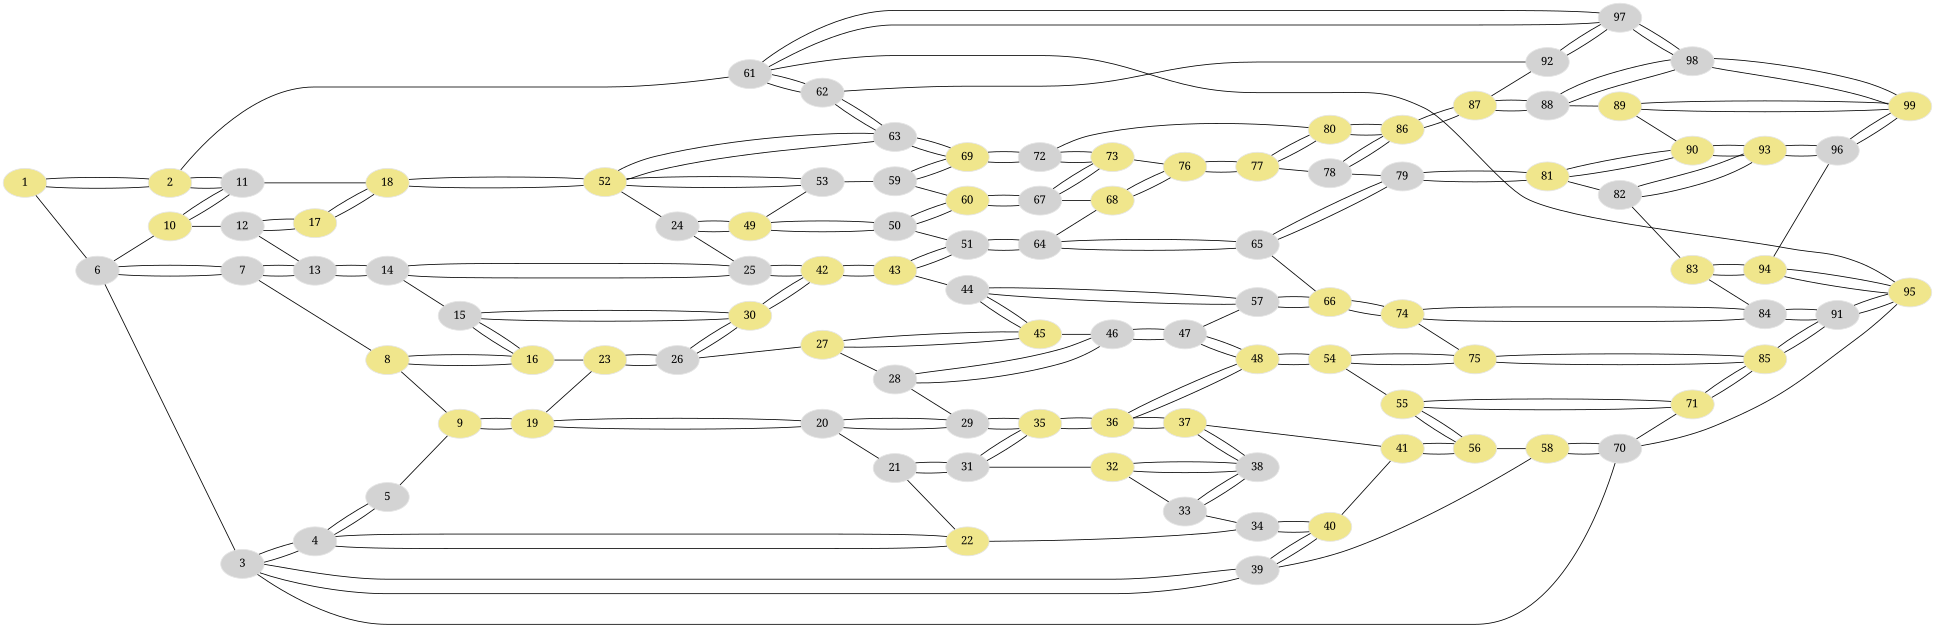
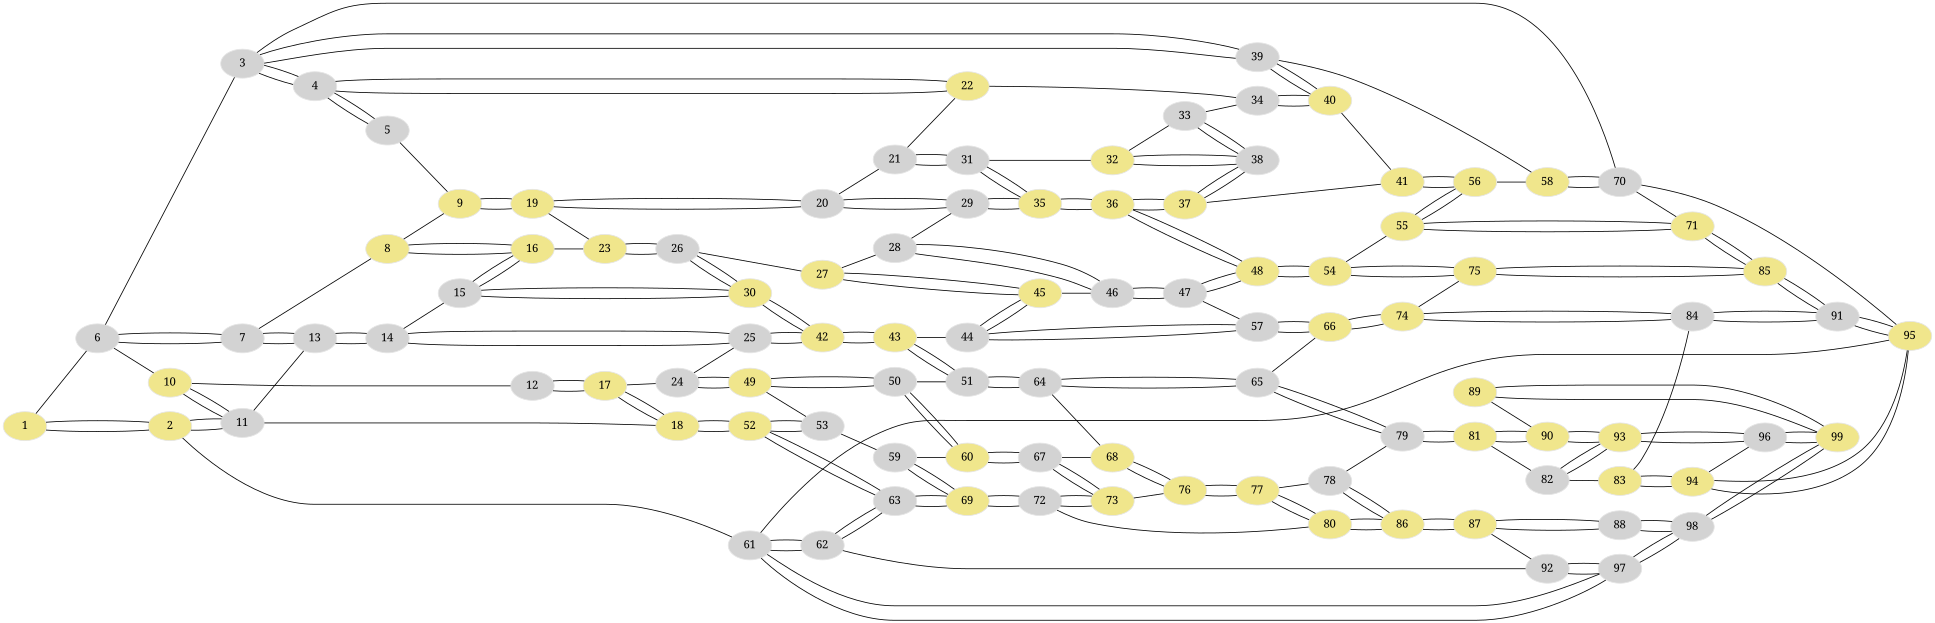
  graph {
    fontname="Noto Serif"
    rankdir=LR
    node [color=gray90 fillcolor=khaki fontname="Noto Serif" style=filled]
    edge [fontname="Noto Serif"]
    1
    2
    6 [fillcolor=lightgrey]
    11 [fillcolor=lightgrey]
    61 [fillcolor=lightgrey]
    3 [fillcolor=lightgrey]
    7 [fillcolor=lightgrey]
    10
    4 [fillcolor=lightgrey]
    39 [fillcolor=lightgrey]
    70 [fillcolor=lightgrey]
    18
    62 [fillcolor=lightgrey]
    95
    97 [fillcolor=lightgrey]
    5 [fillcolor=lightgrey]
    22
    40
    58
    71
    9
    34 [fillcolor=lightgrey]
    19
    8
    13 [fillcolor=lightgrey]
    12 [fillcolor=lightgrey]
    16
    14 [fillcolor=lightgrey]
    23
    20 [fillcolor=lightgrey]
    17
    52
    24 [fillcolor=lightgrey]
    15 [fillcolor=lightgrey]
    25 [fillcolor=lightgrey]
    30
    42
    26 [fillcolor=lightgrey]
    49
    53 [fillcolor=lightgrey]
    63 [fillcolor=lightgrey]
    21 [fillcolor=lightgrey]
    29 [fillcolor=lightgrey]
    31 [fillcolor=lightgrey]
    35
    32
    27
    50 [fillcolor=lightgrey]
    43
    28 [fillcolor=lightgrey]
    45
    46 [fillcolor=lightgrey]
    47 [fillcolor=lightgrey]
    36
    33 [fillcolor=lightgrey]
    38 [fillcolor=lightgrey]
    41
    37
    48
    54
    56
    44 [fillcolor=lightgrey]
    51 [fillcolor=lightgrey]
    57 [fillcolor=lightgrey]
    64 [fillcolor=lightgrey]
    66
    55
    75
    60
    59 [fillcolor=lightgrey]
    67 [fillcolor=lightgrey]
    65 [fillcolor=lightgrey]
    68
    69
    85
    74
    72 [fillcolor=lightgrey]
    73
    92 [fillcolor=lightgrey]
    98 [fillcolor=lightgrey]
    79 [fillcolor=lightgrey]
    76
    81
    84 [fillcolor=lightgrey]
    77
    80
    91 [fillcolor=lightgrey]
    86
    78 [fillcolor=lightgrey]
    87
    82 [fillcolor=lightgrey]
    90
    83
    93
    94
    96 [fillcolor=lightgrey]
    88 [fillcolor=lightgrey]
    89
    99
    1 -- 2
    1 -- 2
    1 -- 6
    2 -- 11
    2 -- 11
    2 -- 61
    6 -- 3
    6 -- 7
    6 -- 7
    6 -- 10
    11 -- 18
    61 -- 62
    61 -- 62
    61 -- 95
    61 -- 97
    61 -- 97
    3 -- 4
    3 -- 4
    3 -- 39
    3 -- 39
    3 -- 70
    7 -- 8
    7 -- 13
    7 -- 13
    10 -- 11
    10 -- 11
    10 -- 12
    4 -- 5
    4 -- 5
    4 -- 22
    4 -- 22
    39 -- 40
    39 -- 40
    39 -- 58
    70 -- 95
    70 -- 71
    18 -- 52
    18 -- 52
    62 -- 63
    62 -- 63
    62 -- 92
    97 -- 98
    97 -- 98
    5 -- 9
    22 -- 34
    40 -- 41
    58 -- 70
    58 -- 70
    71 -- 85
    71 -- 85
    9 -- 19
    9 -- 19
    34 -- 40
    34 -- 40
    19 -- 23
    19 -- 20
    19 -- 20
    8 -- 9
    8 -- 16
    8 -- 16
    13 -- 14
    13 -- 14
-   12 -- 13
+   11 -- 13
    12 -- 17
    12 -- 17
    16 -- 23
    14 -- 15
    14 -- 25
    14 -- 25
    23 -- 26
    23 -- 26
    20 -- 21
    20 -- 29
    20 -- 29
    17 -- 18
    17 -- 18
-   52 -- 24
+   17 -- 24
    52 -- 53
    52 -- 53
    52 -- 63
    52 -- 63
    24 -- 25
    24 -- 49
    24 -- 49
    15 -- 16
    15 -- 16
    15 -- 30
    15 -- 30
    25 -- 42
    25 -- 42
    30 -- 42
    30 -- 42
    42 -- 43
    42 -- 43
    26 -- 30
    26 -- 30
    26 -- 27
    49 -- 53
    49 -- 50
    49 -- 50
    53 -- 59
    63 -- 69
    63 -- 69
    21 -- 22
    21 -- 31
    21 -- 31
    29 -- 35
    29 -- 35
    31 -- 35
    31 -- 35
    31 -- 32
    35 -- 36
    35 -- 36
    32 -- 33
    32 -- 38
    32 -- 38
    27 -- 28
    27 -- 45
    27 -- 45
    50 -- 51
    50 -- 60
    50 -- 60
    43 -- 44
    43 -- 51
    43 -- 51
    28 -- 29
    28 -- 46
    28 -- 46
    45 -- 46
    46 -- 47
    46 -- 47
    47 -- 48
    47 -- 48
    47 -- 57
    36 -- 37
    36 -- 37
    36 -- 48
    36 -- 48
    33 -- 34
    33 -- 38
    33 -- 38
    41 -- 56
    41 -- 56
    37 -- 38
    37 -- 38
    37 -- 41
    48 -- 54
    48 -- 54
    54 -- 55
    54 -- 75
    54 -- 75
    56 -- 58
    44 -- 45
    44 -- 45
    44 -- 57
    44 -- 57
    51 -- 64
    51 -- 64
    57 -- 66
    57 -- 66
    64 -- 65
    64 -- 65
    64 -- 68
    66 -- 74
    66 -- 74
    55 -- 71
    55 -- 71
    55 -- 56
    55 -- 56
    75 -- 85
    75 -- 85
    60 -- 67
    60 -- 67
    59 -- 60
    59 -- 69
    59 -- 69
    67 -- 68
    67 -- 73
    67 -- 73
    65 -- 66
    65 -- 79
    65 -- 79
    68 -- 76
    68 -- 76
    69 -- 72
    69 -- 72
    85 -- 91
    85 -- 91
    74 -- 75
    74 -- 84
    74 -- 84
    72 -- 73
    72 -- 73
    72 -- 80
    73 -- 76
    92 -- 97
    92 -- 97
    98 -- 99
    98 -- 99
    79 -- 81
    79 -- 81
    76 -- 77
    76 -- 77
    81 -- 82
    81 -- 90
    81 -- 90
    84 -- 91
    84 -- 91
    77 -- 80
    77 -- 80
    77 -- 78
    80 -- 86
    80 -- 86
    91 -- 95
    91 -- 95
    86 -- 87
    86 -- 87
    78 -- 79
    78 -- 86
    78 -- 86
    87 -- 92
    87 -- 88
    87 -- 88
    82 -- 83
    82 -- 93
    82 -- 93
    90 -- 93
    90 -- 93
    83 -- 84
    83 -- 94
    83 -- 94
    93 -- 96
    93 -- 96
    94 -- 95
    94 -- 95
    94 -- 96
    96 -- 99
    96 -- 99
    88 -- 98
    88 -- 98
-   88 -- 89
    89 -- 90
    89 -- 99
    89 -- 99
  }
